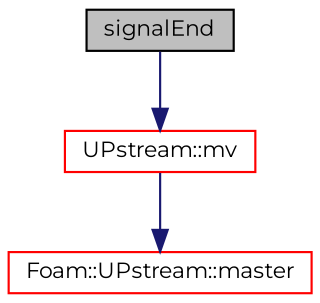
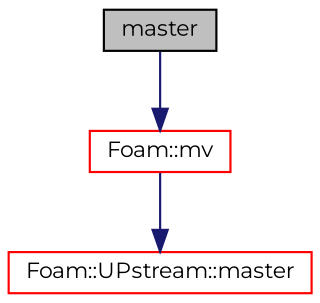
  digraph {
    fontname=Montserrat
    rankdir=TB
    node [color=red fontname=Montserrat fontsize=10 shape=record]
    edge [color=midnightblue fontname=Montserrat fontsize=10 labelfontname=Helvetica labelfontsize=10 style=solid]
-   n1 [color=black fillcolor=grey75 fontcolor=black height=0.2 label=signalEnd style=filled width=0.4]
-   n2 [height=0.2 label="UPstream::mv" width=0.4]
+   n1 [color=black fillcolor=grey75 fontcolor=black height=0.2 label=master style=filled width=0.4]
+   n2 [height=0.2 label="Foam::mv" width=0.4]
    n3 [height=0.2 label="Foam::UPstream::master" width=0.4]
    n1 -> n2
    n2 -> n3
  }
